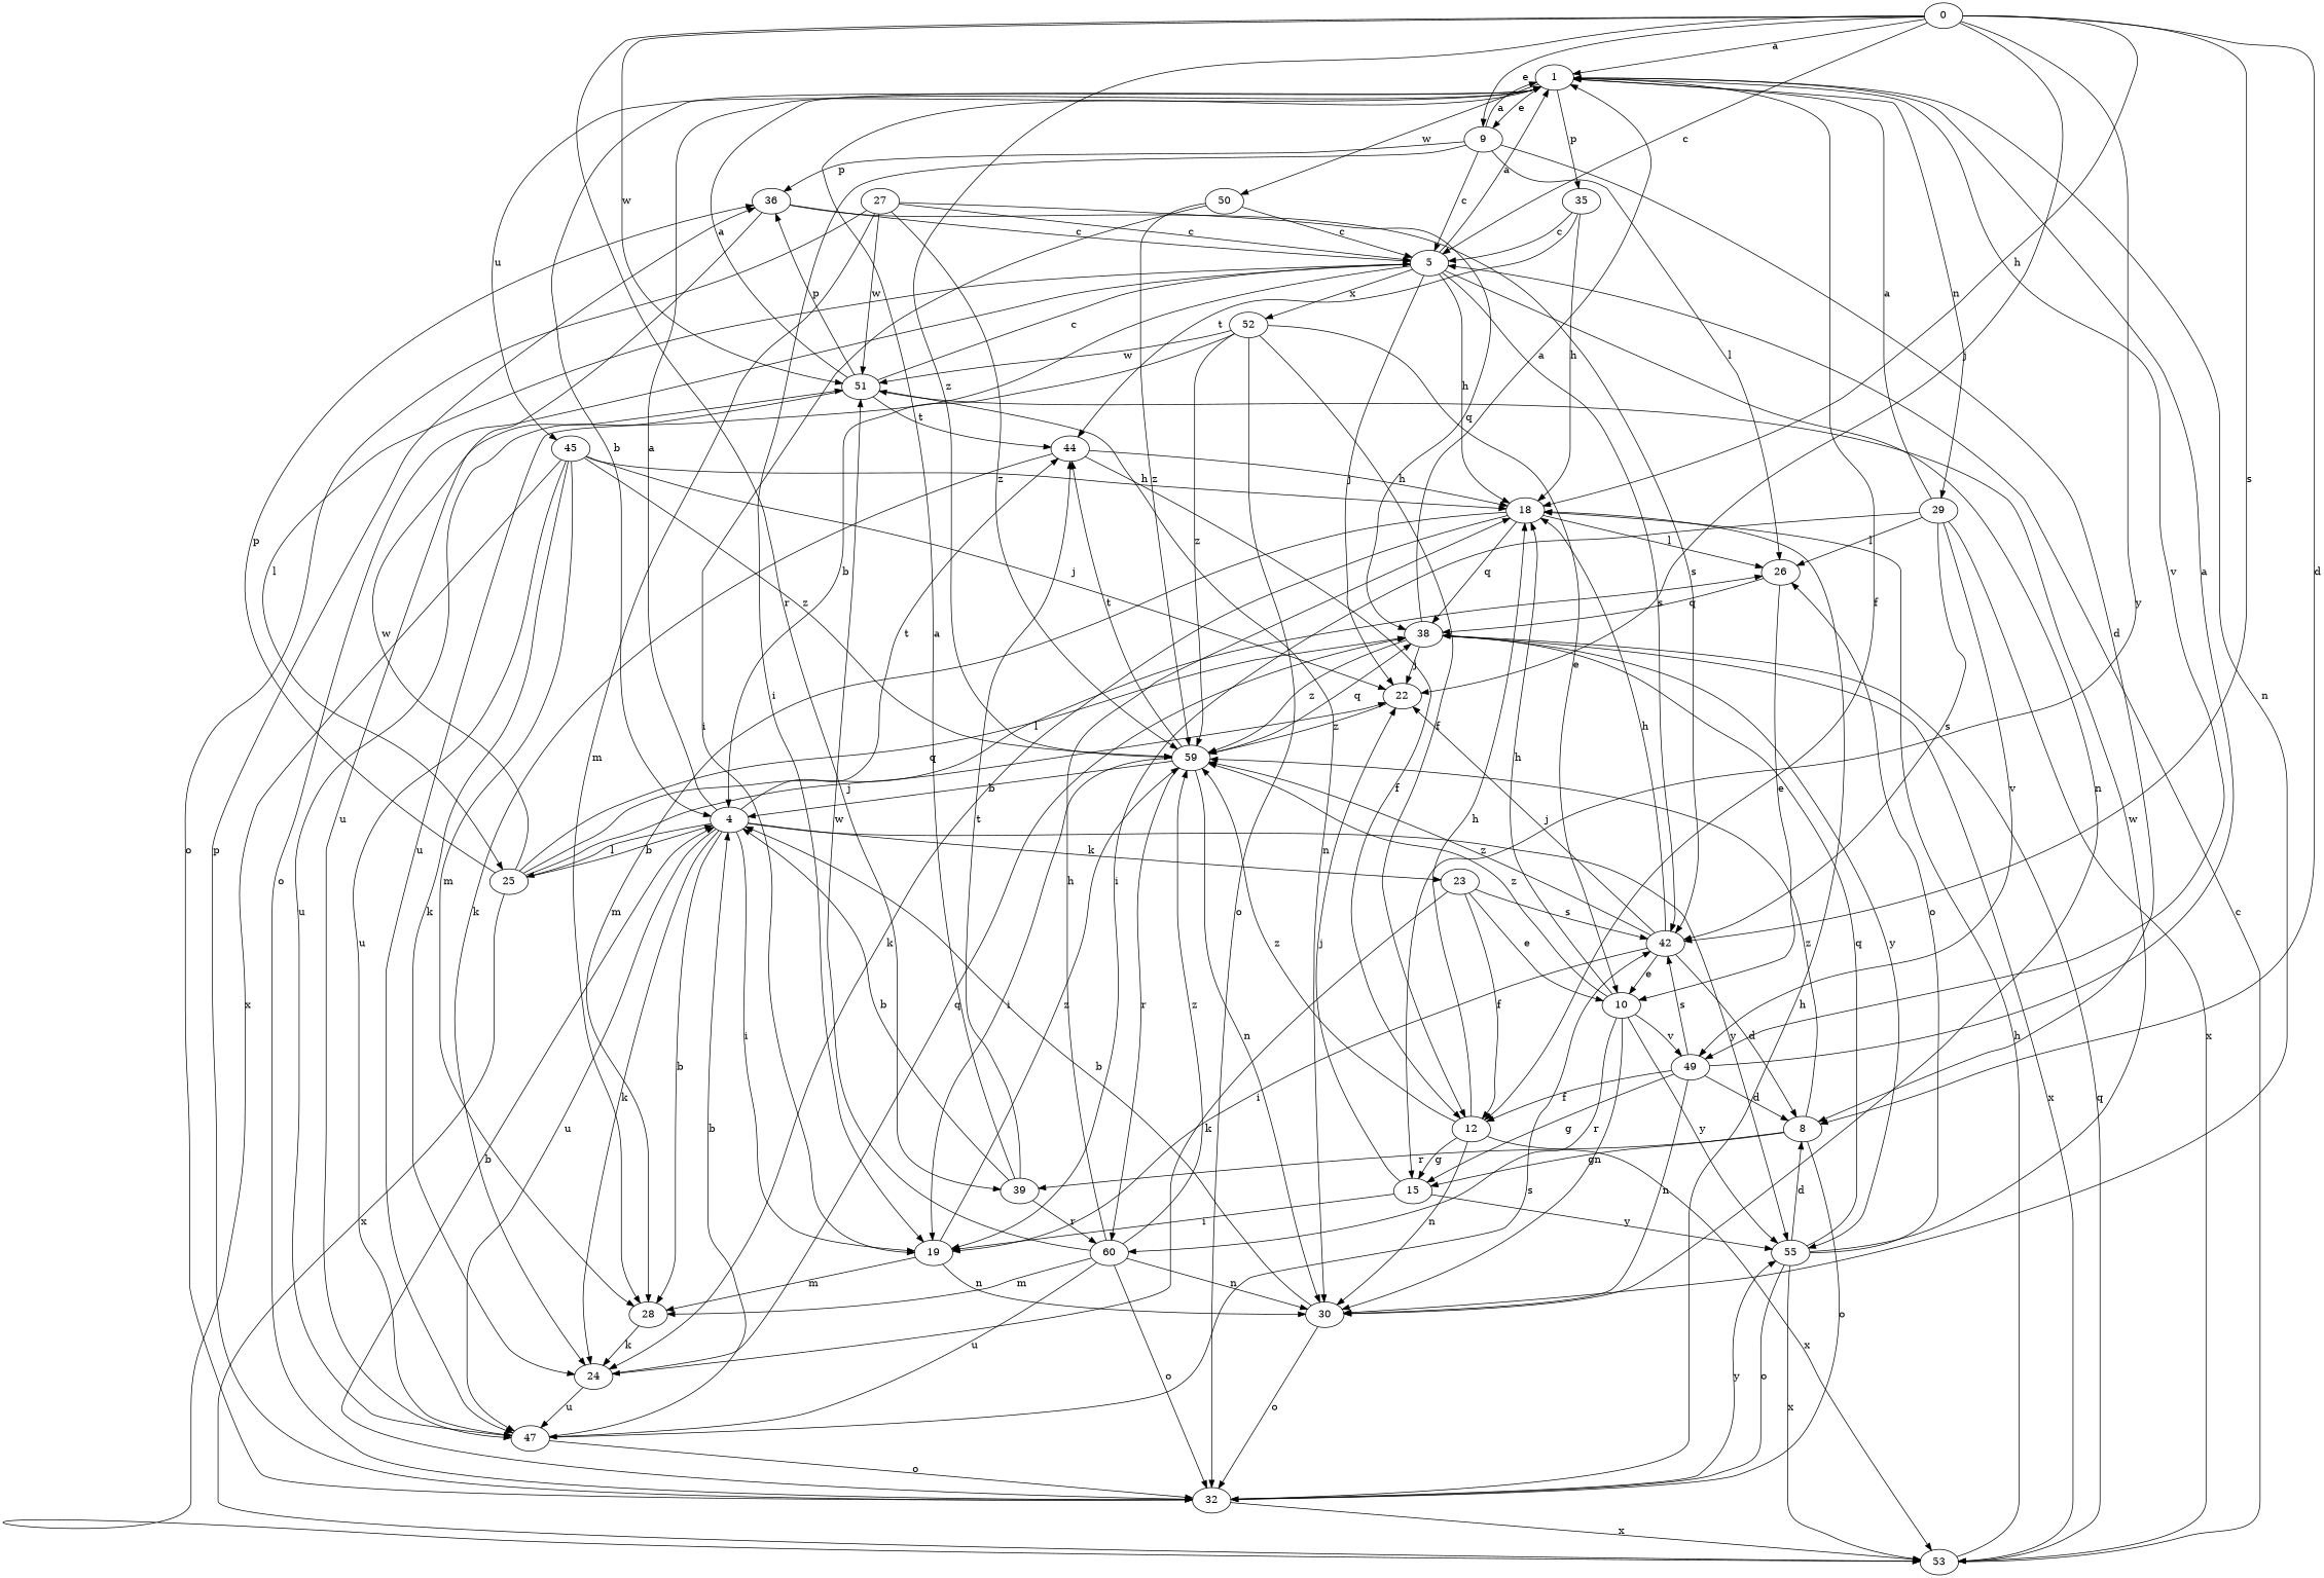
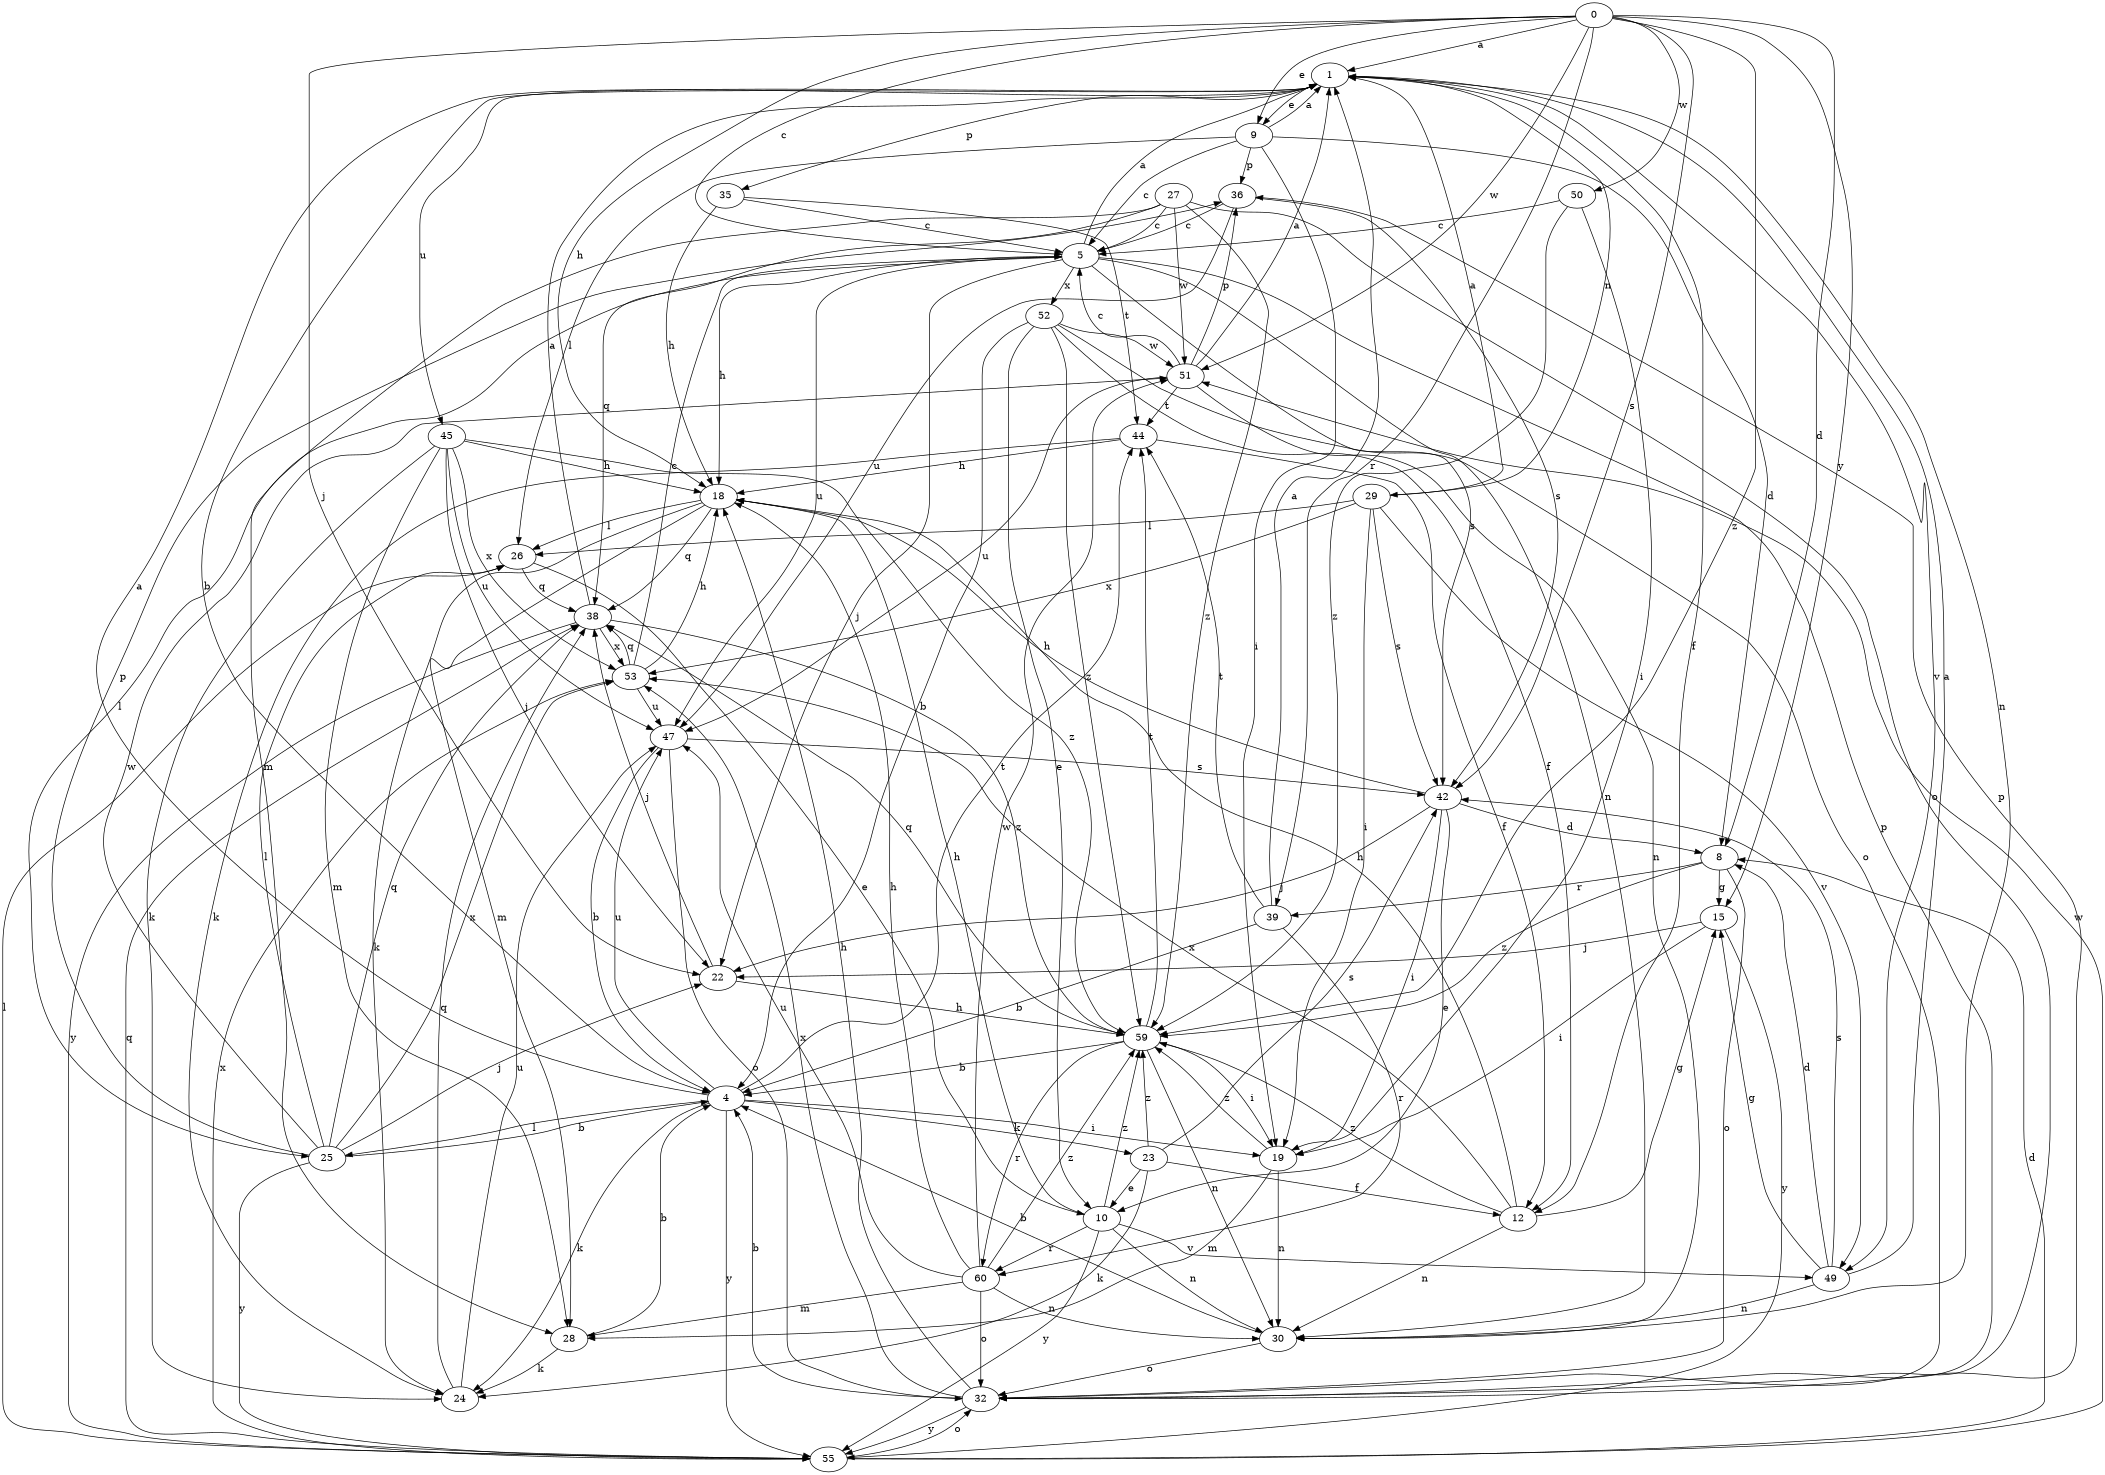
  strict digraph {
    0
    1
    5
    8
    9
    15
    18
    22
    39
    42
    50
    51
    59
    4
    12
    29
    30
    35
    45
    49
    32
    25
    47
    52
    19
    26
    36
    55
    24
    28
    38
    44
    n33 [label=60]
    10
    23
    53
    27
    0 -> 1 [label=a]
    0 -> 5 [label=c]
    0 -> 8 [label=d]
    0 -> 9 [label=e]
    0 -> 15 [label=y]
    0 -> 18 [label=h]
    0 -> 22 [label=j]
    0 -> 39 [label=r]
    0 -> 42 [label=s]
-   1 -> 50 [label=w]
+   0 -> 50 [label=w]
    0 -> 51 [label=w]
    0 -> 59 [label=z]
    1 -> 9 [label=e]
    1 -> 4 [label=b]
    1 -> 12 [label=f]
    1 -> 29 [label=n]
    1 -> 30 [label=n]
    1 -> 35 [label=p]
    1 -> 45 [label=u]
    1 -> 49 [label=v]
    5 -> 1 [label=a]
    5 -> 18 [label=h]
    5 -> 22 [label=j]
    5 -> 42 [label=s]
    5 -> 30 [label=n]
-   5 -> 32 [label=o]
+   5 -> 32 [label=p]
    5 -> 25 [label=l]
    5 -> 47 [label=u]
    5 -> 52 [label=x]
    8 -> 15 [label=g]
    8 -> 39 [label=r]
    8 -> 59 [label=z]
    8 -> 32 [label=o]
    9 -> 1 [label=a]
    9 -> 5 [label=c]
    9 -> 8 [label=d]
    9 -> 19 [label=i]
    9 -> 26 [label=l]
    9 -> 36 [label=p]
    15 -> 22 [label=j]
    15 -> 19 [label=i]
    15 -> 55 [label=y]
    18 -> 26 [label=l]
    18 -> 24 [label=k]
    18 -> 28 [label=m]
    18 -> 38 [label=q]
-   22 -> 59 [label=z]
+   22 -> 59 [label=h]
    39 -> 1 [label=a]
    39 -> 4 [label=b]
    39 -> 44 [label=t]
    39 -> n33 [label=r]
    42 -> 8 [label=d]
    42 -> 18 [label=h]
    42 -> 22 [label=j]
    42 -> 19 [label=i]
    42 -> 10 [label=e]
    50 -> 5 [label=c]
    50 -> 59 [label=z]
    50 -> 19 [label=i]
    51 -> 1 [label=a]
    51 -> 5 [label=c]
    51 -> 30 [label=n]
    51 -> 47 [label=u]
    51 -> 36 [label=p]
    51 -> 44 [label=t]
    59 -> 4 [label=b]
    59 -> 30 [label=n]
    59 -> 19 [label=i]
    59 -> 38 [label=q]
    59 -> 44 [label=t]
    59 -> n33 [label=r]
    4 -> 1 [label=a]
    4 -> 25 [label=l]
    4 -> 47 [label=u]
    4 -> 19 [label=i]
    4 -> 55 [label=y]
    4 -> 24 [label=k]
    4 -> 44 [label=t]
    4 -> 23 [label=k]
    12 -> 15 [label=g]
    12 -> 18 [label=h]
    12 -> 59 [label=z]
    12 -> 30 [label=n]
    12 -> 53 [label=x]
    29 -> 1 [label=a]
    29 -> 42 [label=s]
    29 -> 49 [label=v]
    29 -> 19 [label=i]
    29 -> 26 [label=l]
    29 -> 53 [label=x]
    30 -> 4 [label=b]
    30 -> 32 [label=o]
    35 -> 5 [label=c]
    35 -> 18 [label=h]
    35 -> 44 [label=t]
    45 -> 18 [label=h]
    45 -> 22 [label=j]
    45 -> 59 [label=z]
    45 -> 47 [label=u]
    45 -> 24 [label=k]
    45 -> 28 [label=m]
    45 -> 53 [label=x]
    49 -> 1 [label=a]
    49 -> 8 [label=d]
    49 -> 15 [label=g]
    49 -> 42 [label=s]
-   49 -> 12 [label=f]
    49 -> 30 [label=n]
    32 -> 18 [label=h]
    32 -> 4 [label=b]
    32 -> 36 [label=p]
    32 -> 55 [label=y]
    32 -> 53 [label=x]
    25 -> 22 [label=j]
    25 -> 51 [label=w]
    25 -> 4 [label=b]
    25 -> 26 [label=l]
    25 -> 36 [label=p]
+   25 -> 55 [label=y]
    25 -> 38 [label=q]
    25 -> 53 [label=x]
    47 -> 42 [label=s]
    47 -> 4 [label=b]
    47 -> 32 [label=o]
    52 -> 51 [label=w]
    52 -> 59 [label=z]
    52 -> 4 [label=b]
    52 -> 12 [label=f]
    52 -> 32 [label=o]
    52 -> 10 [label=e]
    19 -> 59 [label=z]
    19 -> 30 [label=n]
    19 -> 28 [label=m]
    26 -> 38 [label=q]
    26 -> 10 [label=e]
    36 -> 5 [label=c]
    36 -> 42 [label=s]
    36 -> 47 [label=u]
    55 -> 8 [label=d]
    55 -> 51 [label=w]
    55 -> 32 [label=o]
-   55 -> 26 [label=o]
+   55 -> 26 [label=l]
    55 -> 38 [label=q]
    55 -> 53 [label=x]
    24 -> 47 [label=u]
    24 -> 38 [label=q]
-   4 -> 28 [label=b]
+   28 -> 4 [label=b]
    28 -> 24 [label=k]
    38 -> 1 [label=a]
-   38 -> 22 [label=j]
+   22 -> 38 [label=j]
    38 -> 59 [label=z]
    38 -> 55 [label=y]
    38 -> 53 [label=x]
    44 -> 18 [label=h]
    44 -> 12 [label=f]
    44 -> 24 [label=k]
    n33 -> 18 [label=h]
    n33 -> 51 [label=w]
    n33 -> 59 [label=z]
    n33 -> 30 [label=n]
    n33 -> 32 [label=o]
    n33 -> 47 [label=u]
    n33 -> 28 [label=m]
    10 -> 18 [label=h]
    10 -> 59 [label=z]
    10 -> 30 [label=n]
    10 -> 49 [label=v]
    10 -> 55 [label=y]
    10 -> n33 [label=r]
    23 -> 42 [label=s]
-   42 -> 59 [label=z]
+   23 -> 59 [label=z]
    23 -> 12 [label=f]
    23 -> 24 [label=k]
    23 -> 10 [label=e]
    53 -> 5 [label=c]
    53 -> 18 [label=h]
+   53 -> 47 [label=u]
    53 -> 38 [label=q]
    27 -> 5 [label=c]
    27 -> 51 [label=w]
    27 -> 59 [label=z]
    27 -> 32 [label=o]
    27 -> 28 [label=m]
    27 -> 38 [label=q]
  }
